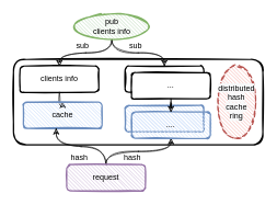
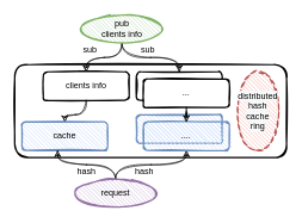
  <mxCell id="0" />
  <mxCell id="1" parent="0" />
  <mxCell id="2" value="" style="rounded=1;whiteSpace=wrap;html=1;strokeWidth=2;fillWeight=1;hachureGap=4;hachureAngle=45;sketch=1;fillColor=#FFFFFF;" vertex="1" parent="1"><mxGeometry x="20" y="90" width="380" height="130" as="geometry" /></mxCell>
  <mxCell id="3" style="edgeStyle=orthogonalEdgeStyle;rounded=0;orthogonalLoop=1;jettySize=auto;html=1;entryX=0.5;entryY=0;entryDx=0;entryDy=0;curved=1;sketch=1;" edge="1" parent="1" source="5" target="7"><mxGeometry relative="1" as="geometry" /></mxCell>
  <mxCell id="4" style="edgeStyle=orthogonalEdgeStyle;curved=1;rounded=0;orthogonalLoop=1;jettySize=auto;html=1;entryX=0.5;entryY=0;entryDx=0;entryDy=0;sketch=1;" edge="1" parent="1" source="5" target="8"><mxGeometry relative="1" as="geometry" /></mxCell>
  <mxCell id="5" value="pub&lt;br&gt;clients info" style="ellipse;whiteSpace=wrap;html=1;strokeWidth=2;fillWeight=1;hachureGap=4;hachureAngle=45;sketch=1;fillColor=#d5e8d4;strokeColor=#82b366;" vertex="1" parent="1"><mxGeometry x="110" y="20" width="120" height="40" as="geometry" /></mxCell>
  <mxCell id="6" style="edgeStyle=orthogonalEdgeStyle;curved=1;rounded=0;sketch=1;orthogonalLoop=1;jettySize=auto;html=1;entryX=0.5;entryY=0;entryDx=0;entryDy=0;" edge="1" parent="1" source="7" target="10"><mxGeometry relative="1" as="geometry" /></mxCell>
- <mxCell id="7" value="clients info" style="rounded=1;whiteSpace=wrap;html=1;strokeWidth=2;fillWeight=1;hachureGap=4;hachureAngle=45;sketch=1;fillColor=#FFFFFF;" vertex="1" parent="1"><mxGeometry x="30" y="100" width="120" height="40" as="geometry" /></mxCell>
+ <mxCell id="7" value="clients info" style="rounded=1;whiteSpace=wrap;html=1;strokeWidth=2;fillWeight=1;hachureGap=4;hachureAngle=45;sketch=1;fillColor=#FFFFFF;" vertex="1" parent="1"><mxGeometry x="60" y="100" width="120" height="40" as="geometry" /></mxCell>
  <mxCell id="8" value="" style="rounded=1;whiteSpace=wrap;html=1;strokeWidth=2;fillWeight=1;hachureGap=4;hachureAngle=45;sketch=1;fillColor=#FFFFFF;" vertex="1" parent="1"><mxGeometry x="190" y="100" width="120" height="40" as="geometry" /></mxCell>
  <mxCell id="9" value="..." style="rounded=1;whiteSpace=wrap;html=1;strokeWidth=2;fillWeight=1;hachureGap=4;hachureAngle=45;sketch=1;fillColor=#FFFFFF;" vertex="1" parent="1"><mxGeometry x="200" y="110" width="120" height="40" as="geometry" /></mxCell>
- <mxCell id="10" value="cache" style="rounded=1;whiteSpace=wrap;html=1;strokeWidth=2;fillWeight=1;hachureGap=4;hachureAngle=45;sketch=1;fillColor=#dae8fc;strokeColor=#6c8ebf;" vertex="1" parent="1"><mxGeometry x="35" y="155" width="120" height="40" as="geometry" /></mxCell>
+ <mxCell id="10" value="cache" style="rounded=1;whiteSpace=wrap;html=1;strokeWidth=2;fillWeight=1;hachureGap=4;hachureAngle=45;sketch=1;fillColor=#dae8fc;strokeColor=#6c8ebf;" vertex="1" parent="1"><mxGeometry x="30" y="170" width="120" height="40" as="geometry" /></mxCell>
  <mxCell id="11" value="" style="rounded=1;whiteSpace=wrap;html=1;strokeWidth=2;fillWeight=1;hachureGap=4;hachureAngle=45;sketch=1;fillColor=#dae8fc;strokeColor=#6c8ebf;" vertex="1" parent="1"><mxGeometry x="190" y="160" width="120" height="40" as="geometry" /></mxCell>
  <mxCell id="12" style="edgeStyle=orthogonalEdgeStyle;curved=1;rounded=0;sketch=1;orthogonalLoop=1;jettySize=auto;html=1;entryX=0.417;entryY=1;entryDx=0;entryDy=0;entryPerimeter=0;" edge="1" parent="1" source="14" target="10"><mxGeometry relative="1" as="geometry" /></mxCell>
  <mxCell id="13" style="edgeStyle=orthogonalEdgeStyle;curved=1;rounded=0;sketch=1;orthogonalLoop=1;jettySize=auto;html=1;entryX=0.5;entryY=1;entryDx=0;entryDy=0;" edge="1" parent="1" source="14" target="20"><mxGeometry relative="1" as="geometry" /></mxCell>
- <mxCell id="14" value="request" style="rounded=1;whiteSpace=wrap;html=1;strokeWidth=2;fillWeight=1;hachureGap=4;hachureAngle=45;sketch=1;fillColor=#e1d5e7;strokeColor=#9673a6;" vertex="1" parent="1"><mxGeometry x="101" y="250" width="120" height="40" as="geometry" /></mxCell>
+ <mxCell id="14" value="request" style="ellipse;whiteSpace=wrap;html=1;strokeWidth=2;fillWeight=1;hachureGap=4;hachureAngle=45;sketch=1;fillColor=#e1d5e7;strokeColor=#9673a6;" vertex="1" parent="1"><mxGeometry x="101" y="250" width="120" height="40" as="geometry" /></mxCell>
  <mxCell id="15" value="hash" style="text;html=1;align=center;verticalAlign=middle;resizable=0;points=[];autosize=1;strokeColor=none;" vertex="1" parent="1"><mxGeometry x="181" y="230" width="40" height="20" as="geometry" /></mxCell>
  <mxCell id="16" value="hash" style="text;html=1;align=center;verticalAlign=middle;resizable=0;points=[];autosize=1;strokeColor=none;" vertex="1" parent="1"><mxGeometry x="100" y="230" width="40" height="20" as="geometry" /></mxCell>
  <mxCell id="17" value="sub" style="text;html=1;align=center;verticalAlign=middle;resizable=0;points=[];autosize=1;strokeColor=none;" vertex="1" parent="1"><mxGeometry x="110" y="60" width="30" height="20" as="geometry" /></mxCell>
  <mxCell id="18" value="sub" style="text;html=1;align=center;verticalAlign=middle;resizable=0;points=[];autosize=1;strokeColor=none;" vertex="1" parent="1"><mxGeometry x="191" y="60" width="30" height="20" as="geometry" /></mxCell>
  <mxCell id="19" value="&lt;span style=&quot;color: rgb(0 , 0 , 0) ; font-family: &amp;#34;helvetica&amp;#34; ; font-size: 12px ; font-style: normal ; font-weight: 400 ; letter-spacing: normal ; text-align: center ; text-indent: 0px ; text-transform: none ; word-spacing: 0px ; background-color: rgb(248 , 249 , 250) ; display: inline ; float: none&quot;&gt;distributed&lt;br&gt;&lt;/span&gt;&lt;span style=&quot;color: rgb(0 , 0 , 0) ; font-family: &amp;#34;helvetica&amp;#34; ; font-size: 12px ; font-style: normal ; font-weight: 400 ; letter-spacing: normal ; text-align: center ; text-indent: 0px ; text-transform: none ; word-spacing: 0px ; background-color: rgb(248 , 249 , 250) ; display: inline ; float: none&quot;&gt;hash&lt;/span&gt;&lt;br style=&quot;color: rgb(0 , 0 , 0) ; font-family: &amp;#34;helvetica&amp;#34; ; font-size: 12px ; font-style: normal ; font-weight: 400 ; letter-spacing: normal ; text-align: center ; text-indent: 0px ; text-transform: none ; word-spacing: 0px ; background-color: rgb(248 , 249 , 250)&quot;&gt;&lt;span style=&quot;color: rgb(0 , 0 , 0) ; font-family: &amp;#34;helvetica&amp;#34; ; font-size: 12px ; font-style: normal ; font-weight: 400 ; letter-spacing: normal ; text-align: center ; text-indent: 0px ; text-transform: none ; word-spacing: 0px ; background-color: rgb(248 , 249 , 250) ; display: inline ; float: none&quot;&gt;cache&lt;br&gt;&lt;/span&gt;&lt;span style=&quot;color: rgb(0 , 0 , 0) ; font-family: &amp;#34;helvetica&amp;#34; ; font-size: 12px ; font-style: normal ; font-weight: 400 ; letter-spacing: normal ; text-align: center ; text-indent: 0px ; text-transform: none ; word-spacing: 0px ; background-color: rgb(248 , 249 , 250) ; display: inline ; float: none&quot;&gt;ring&lt;/span&gt;" style="ellipse;whiteSpace=wrap;html=1;strokeWidth=2;fillWeight=1;hachureGap=4;hachureAngle=45;sketch=1;fillColor=#f8cecc;dashed=1;strokeColor=#b85450;" vertex="1" parent="1"><mxGeometry x="330" y="100" width="60" height="110" as="geometry" /></mxCell>
  <mxCell id="20" value="...." style="rounded=1;whiteSpace=wrap;html=1;strokeWidth=2;fillWeight=1;hachureGap=4;hachureAngle=45;sketch=1;fillColor=#dae8fc;strokeColor=#6c8ebf;" vertex="1" parent="1"><mxGeometry x="200" y="170" width="120" height="40" as="geometry" /></mxCell>
  <mxCell id="21" style="edgeStyle=orthogonalEdgeStyle;curved=1;rounded=0;sketch=1;orthogonalLoop=1;jettySize=auto;html=1;entryX=0.5;entryY=0;entryDx=0;entryDy=0;" edge="1" parent="1" source="9" target="20"><mxGeometry relative="1" as="geometry" /></mxCell>
